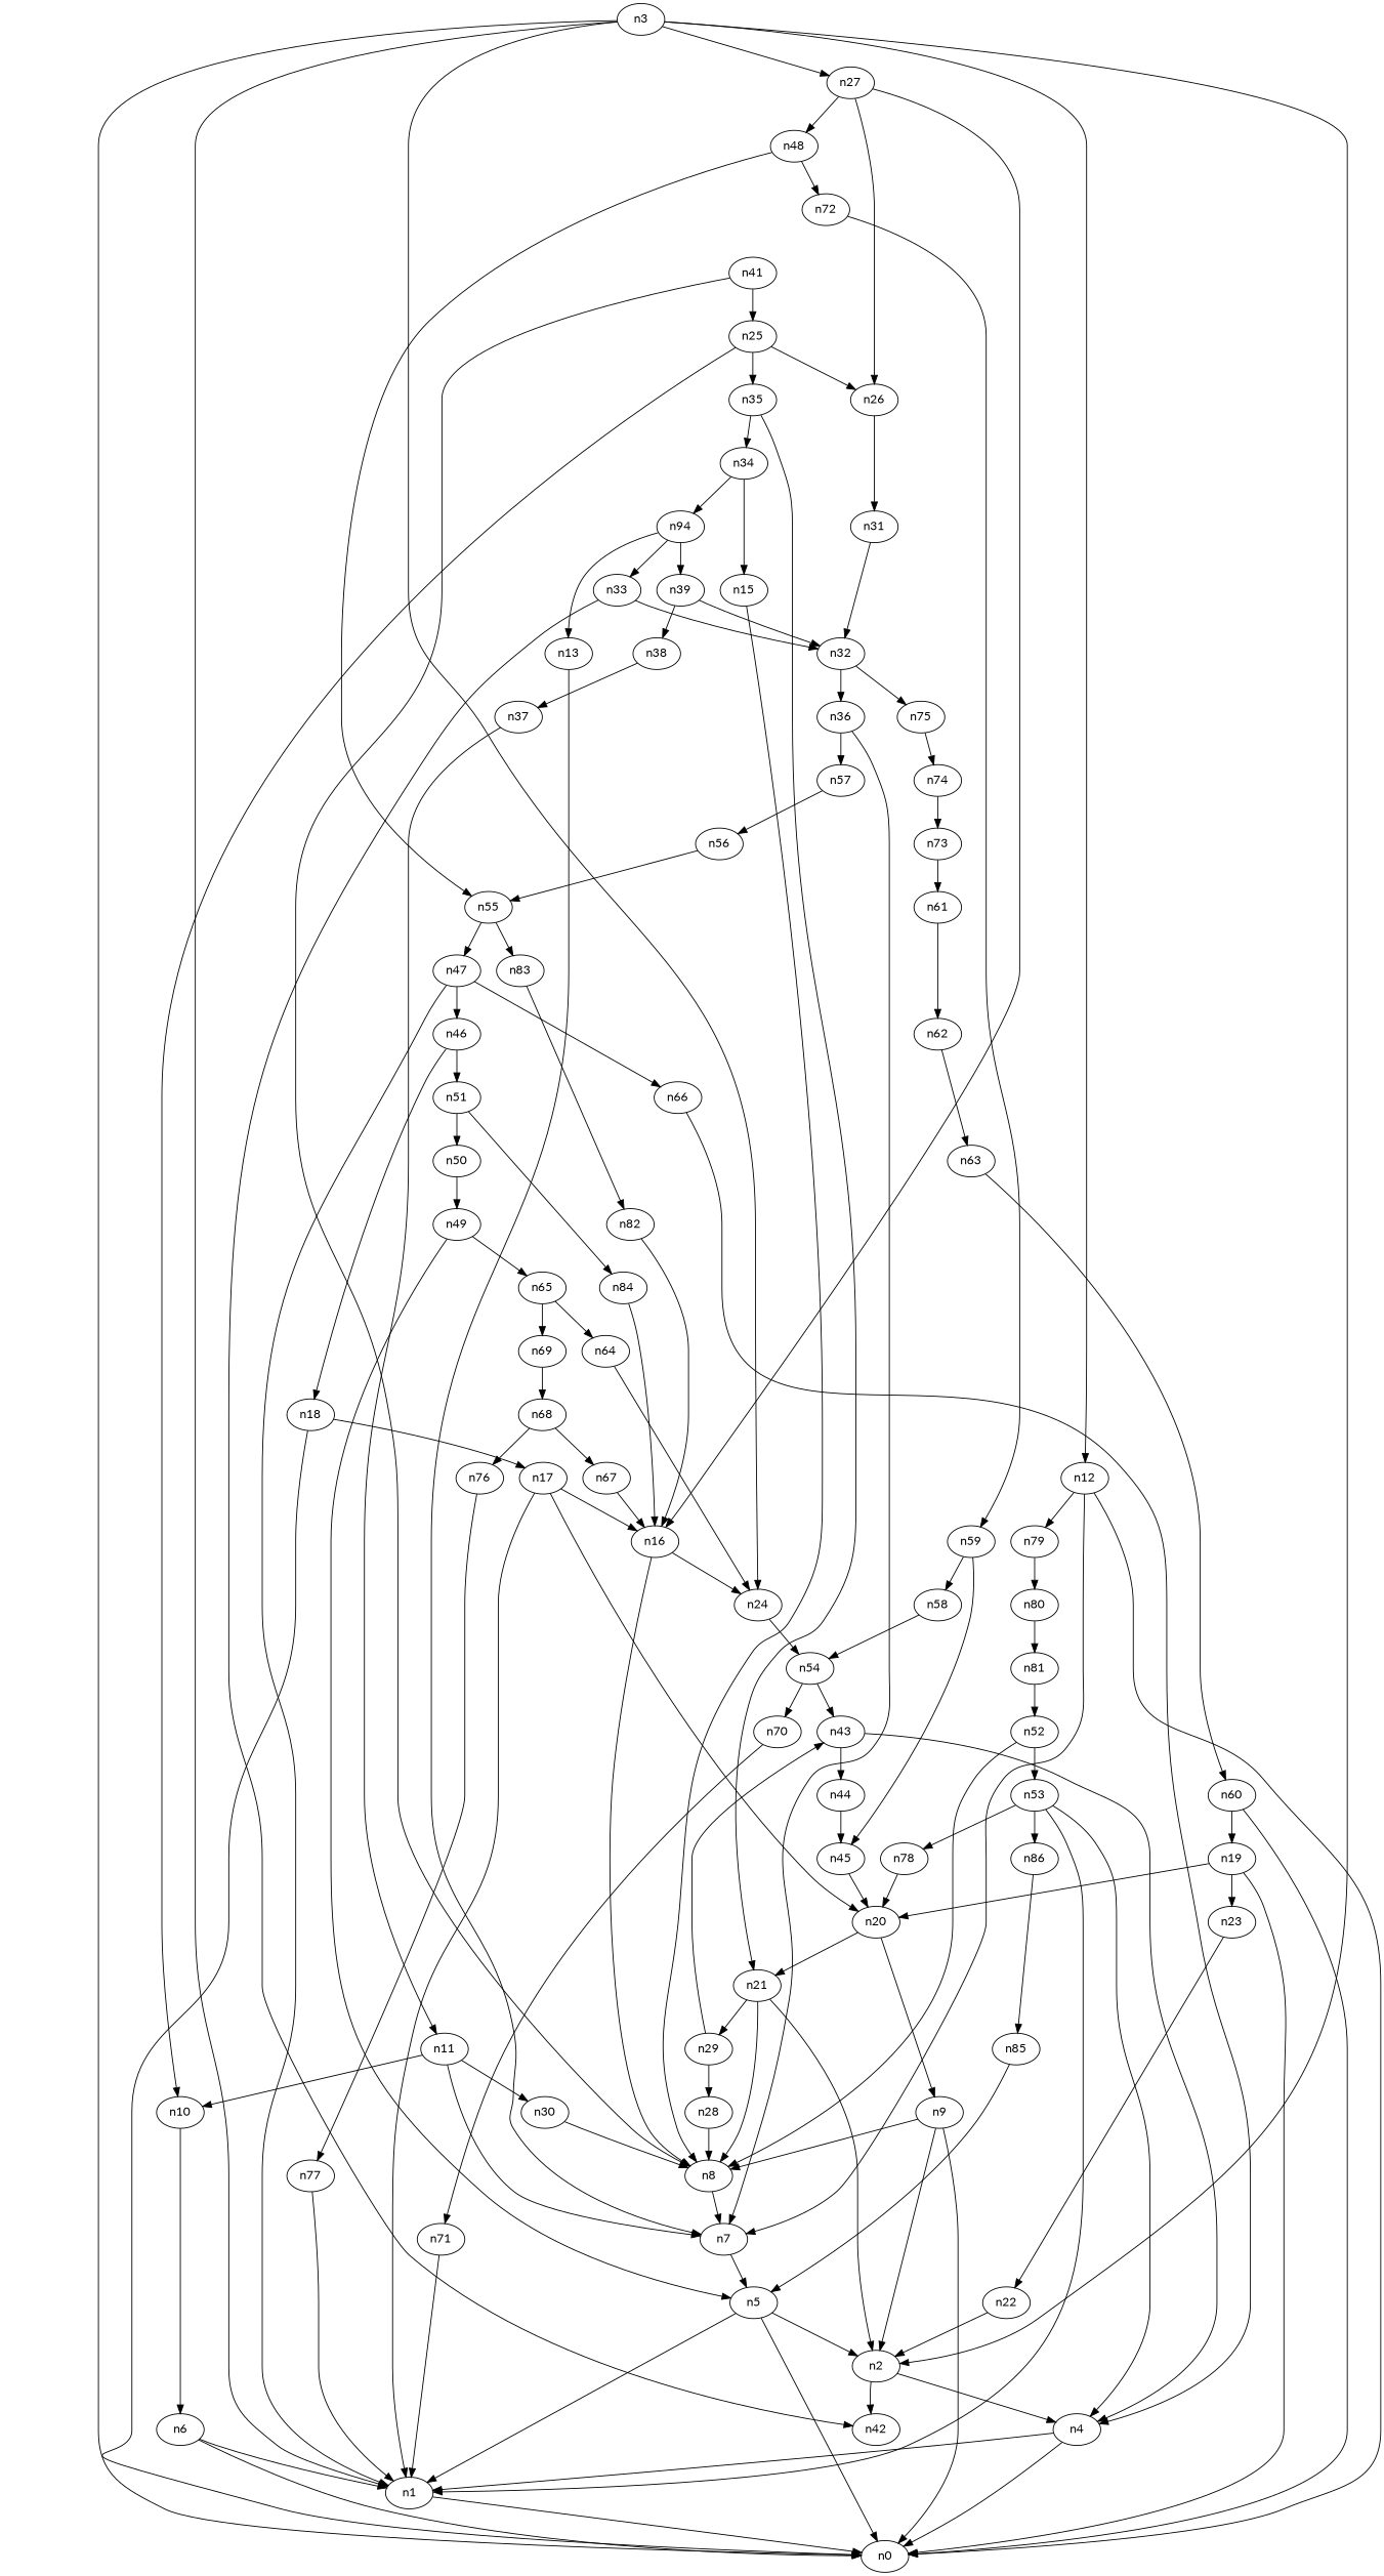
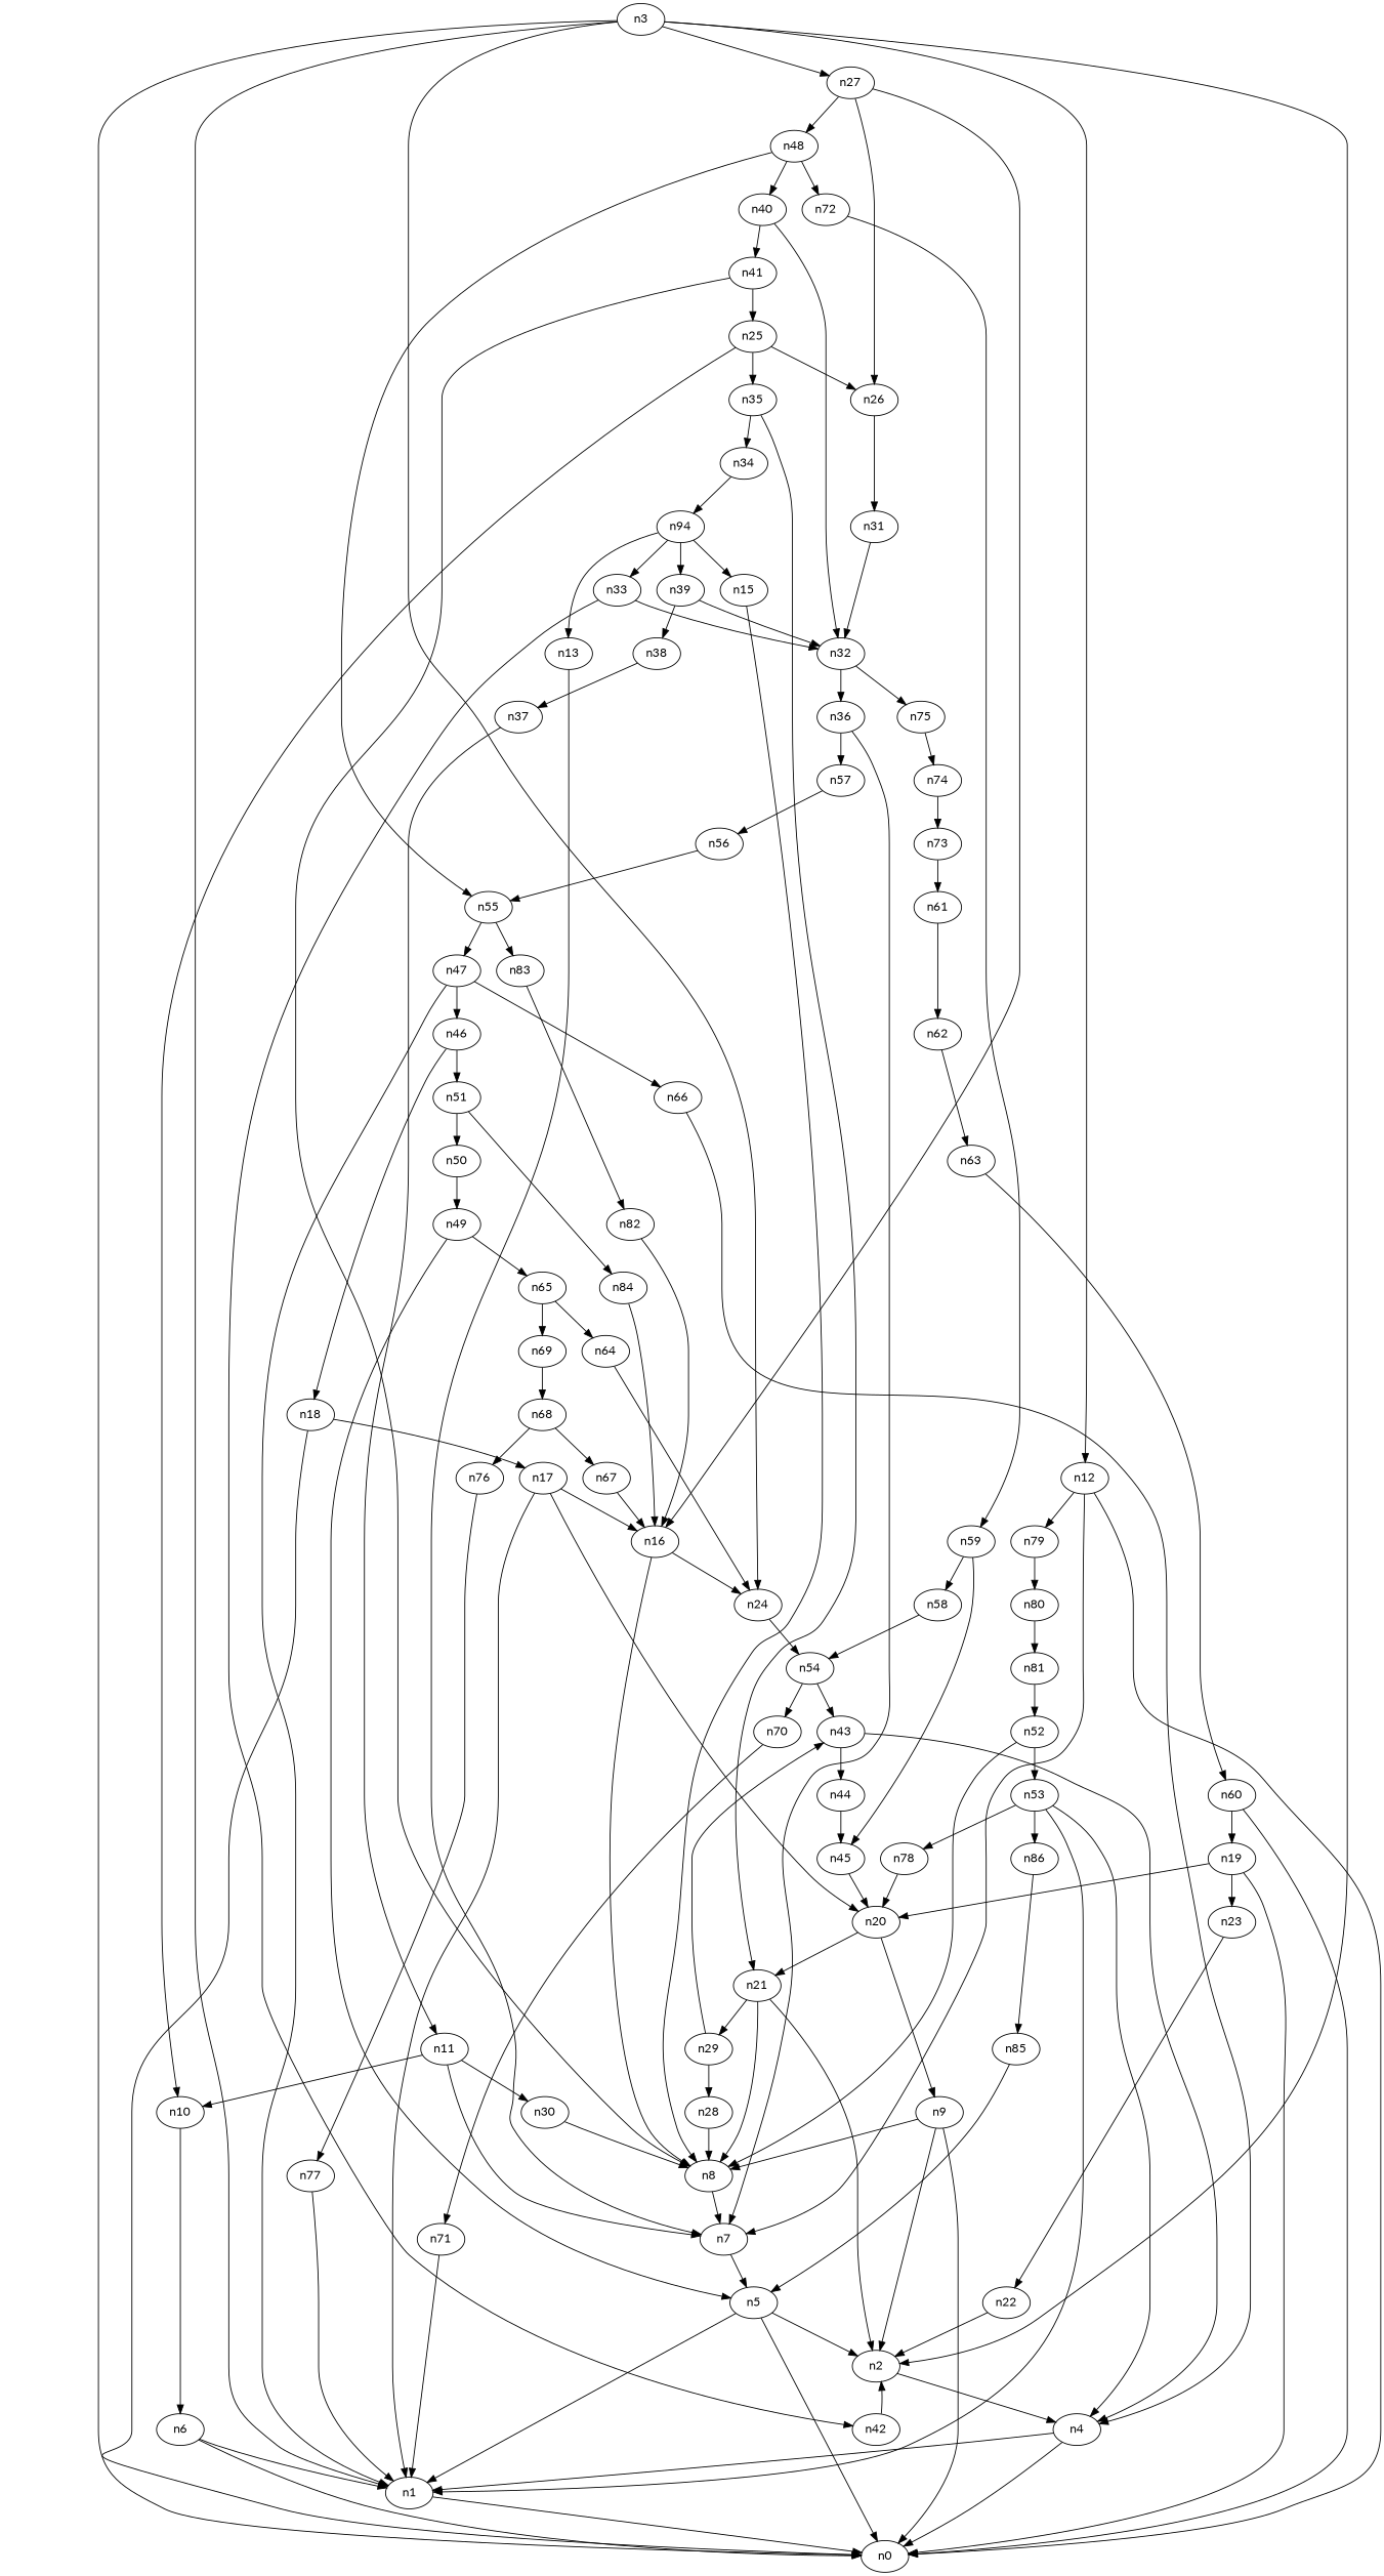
  digraph {
    fontname=Lato
    node [fontname=Lato]
    edge [fontname=Lato]
    n1
    n0
    n2
    n4
    n3
    n12
    n24
    n27
    n7
    n79
    n54
    n16
    n26
    n48
    n5
    n80
    n43
    n70
    n8
    n31
+   n40
    n55
    n72
    n6
    n9
    n10
    n11
    n30
    n81
    n13
    n14 [label=n94]
    n15
    n33
    n39
    n32
    n42
    n38
    n36
    n75
    n37
    n17
    n20
    n21
    n18
    n19
    n23
    n22
    n29
    n28
    n44
    n71
    n25
    n35
    n34
    n41
    n47
    n83
    n59
    n45
    n57
    n74
    n56
    n73
    n61
    n62
    n63
    n46
    n51
    n50
    n84
    n49
    n66
    n82
    n58
    n65
    n64
    n69
    n68
    n52
    n53
    n78
    n86
    n85
    n60
    n67
    n76
    n77
    n1 -> n0
    n2 -> n4
    n4 -> n1
    n4 -> n0
    n3 -> n1
    n3 -> n0
    n3 -> n2
    n3 -> n12
    n3 -> n24
    n3 -> n27
    n12 -> n0
    n12 -> n7
    n12 -> n79
    n24 -> n54
    n27 -> n16
    n27 -> n26
    n27 -> n48
    n7 -> n5
    n79 -> n80
    n54 -> n43
    n54 -> n70
    n16 -> n24
    n16 -> n8
    n26 -> n31
+   n48 -> n40
    n48 -> n55
    n48 -> n72
    n5 -> n1
    n5 -> n0
    n5 -> n2
    n80 -> n81
    n43 -> n4
    n43 -> n44
    n70 -> n71
    n8 -> n7
    n31 -> n32
+   n40 -> n32
+   n40 -> n41
    n55 -> n47
    n55 -> n83
    n72 -> n59
    n6 -> n1
    n6 -> n0
    n9 -> n0
    n9 -> n2
    n9 -> n8
    n10 -> n6
    n11 -> n7
    n11 -> n10
    n11 -> n30
    n30 -> n8
    n81 -> n52
    n13 -> n7
    n14 -> n13
-   n34 -> n15
+   n14 -> n15
    n14 -> n33
    n14 -> n39
    n15 -> n8
    n33 -> n32
    n33 -> n42
    n39 -> n32
    n39 -> n38
    n32 -> n36
    n32 -> n75
-   n2 -> n42
+   n42 -> n2
    n38 -> n37
    n36 -> n7
    n36 -> n57
    n75 -> n74
    n37 -> n11
    n17 -> n1
    n17 -> n16
    n17 -> n20
    n20 -> n9
    n20 -> n21
    n21 -> n2
    n21 -> n8
    n21 -> n29
    n18 -> n0
    n18 -> n17
    n19 -> n0
    n19 -> n20
    n19 -> n23
    n23 -> n22
    n22 -> n2
    n29 -> n43
    n29 -> n28
    n28 -> n8
    n44 -> n45
    n71 -> n1
    n25 -> n26
    n25 -> n10
    n25 -> n35
    n35 -> n21
    n35 -> n34
    n34 -> n14
    n41 -> n8
    n41 -> n25
    n47 -> n1
    n47 -> n46
    n47 -> n66
    n83 -> n82
    n59 -> n45
    n59 -> n58
    n45 -> n20
    n57 -> n56
    n74 -> n73
    n56 -> n55
    n73 -> n61
    n61 -> n62
    n62 -> n63
    n63 -> n60
    n46 -> n18
    n46 -> n51
    n51 -> n50
    n51 -> n84
    n50 -> n49
    n84 -> n16
    n49 -> n5
    n49 -> n65
    n66 -> n4
    n82 -> n16
    n58 -> n54
    n65 -> n64
    n65 -> n69
    n64 -> n24
    n69 -> n68
    n68 -> n67
    n68 -> n76
    n52 -> n8
    n52 -> n53
    n53 -> n1
    n53 -> n4
    n53 -> n78
    n53 -> n86
    n78 -> n20
    n86 -> n85
    n85 -> n5
    n60 -> n0
    n60 -> n19
    n67 -> n16
    n76 -> n77
    n77 -> n1
  }
